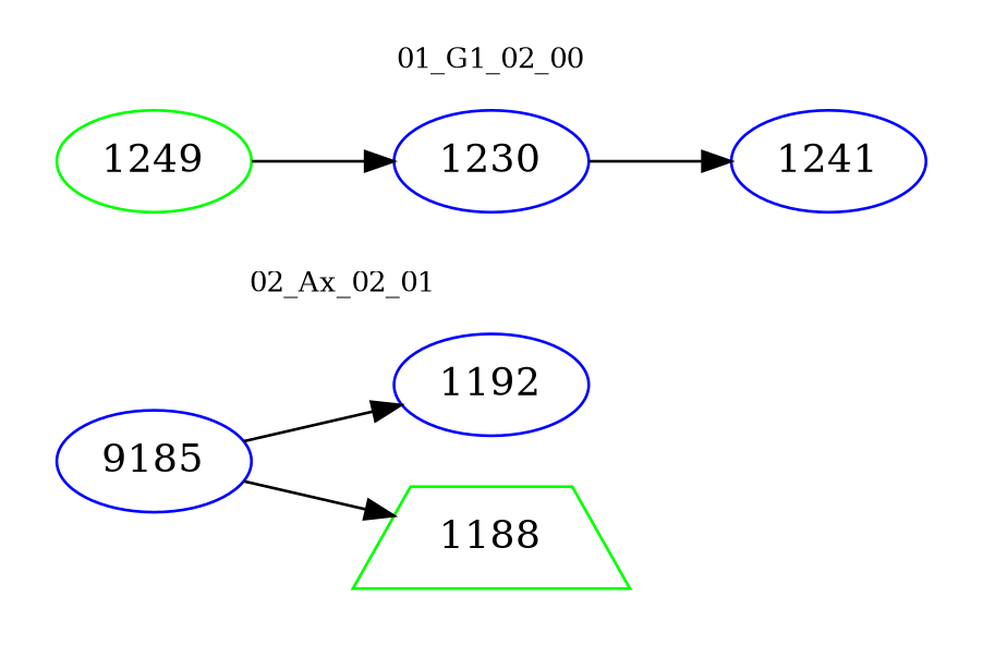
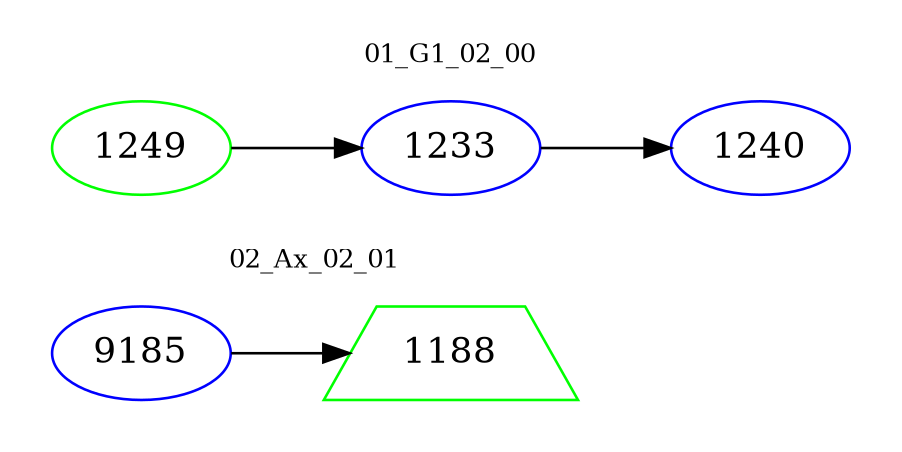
  digraph {
    rankdir=LR
    node [color=blue shape=ellipse]
    edge [color=black]
    n1 [label=9185]
    n2 [color=green label=1188 shape=trapezium]
-   n3 [label=1192]
-   n4 [label=1230]
-   n5 [label=1241]
+   n4 [label=1233]
+   n5 [label=1240]
    n6 [color=green label=1249]
    subgraph cluster_1 {
      color=white
      fontsize=10
      label="02_Ax_02_01"
      n1
      n2
-     n3
    }
    subgraph cluster_2 {
      color=white
      fontsize=10
      label="01_G1_02_00"
      n4
      n5
      n6
    }
    n1 -> n2
-   n1 -> n3
    n4 -> n5
    n6 -> n4
  }
